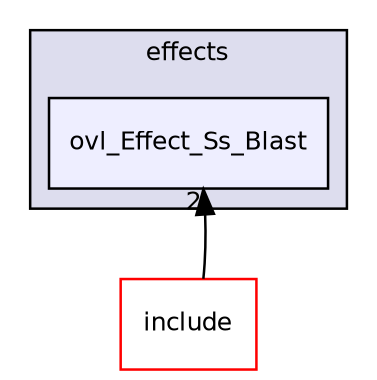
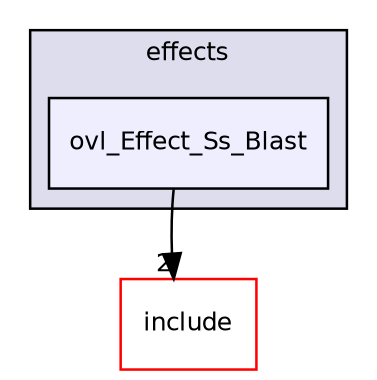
  digraph {
    compound=true
    node [fontname=Helvetica fontsize=10 shape=box style=filled]
    n1 [fillcolor="#eeeeff" label=ovl_Effect_Ss_Blast pencolor=black]
    n2 [color=red fillcolor=white label=include]
    subgraph cluster_1 {
      bgcolor="#ddddee"
      fontname=Helvetica
      fontsize=10
      label=effects
      pencolor=black
      n1
    }
-   n2 -> n1 [headlabel=2 labeldistance=1.5 labelfontname=Helvetica labelfontsize=10]
+   n1 -> n2 [headlabel=2 labeldistance=1.5 labelfontname=Helvetica labelfontsize=10]
  }
